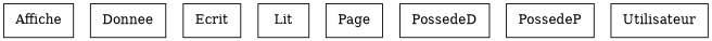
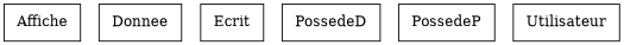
  digraph {
    node [shape=box]
    n1 [label=" Affiche "]
    n2 [label=" Donnee "]
    n3 [label=" Ecrit "]
-   n4 [label=" Lit "]
-   n5 [label=" Page "]
    n6 [label=" PossedeD "]
    n7 [label=" PossedeP "]
    n8 [label=" Utilisateur "]
  }
